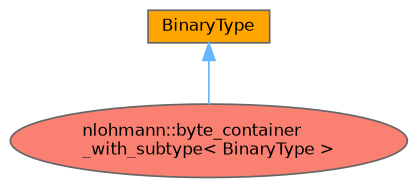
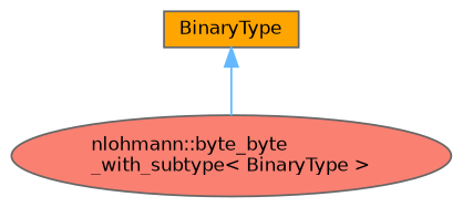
  digraph {
    node [color=gray40 fontname=Helvetica fontsize=10 style=filled]
    n1 [fillcolor=orange fontcolor=black height=0.2 label=BinaryType shape=box width=0.4]
-   n2 [fillcolor=salmon height=0.2 label="nlohmann::byte_container\l_with_subtype\< BinaryType \>" shape=ellipse width=0.4]
+   n2 [fillcolor=salmon height=0.2 label="nlohmann::byte_byte\l_with_subtype\< BinaryType \>" shape=ellipse width=0.4]
    n1 -> n2 [color=steelblue1 dir=back fontname=Helvetica fontsize=10 labelfontname=Helvetica labelfontsize=10 style=solid]
  }
